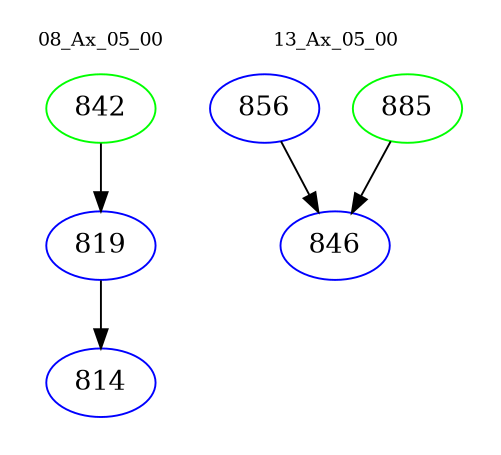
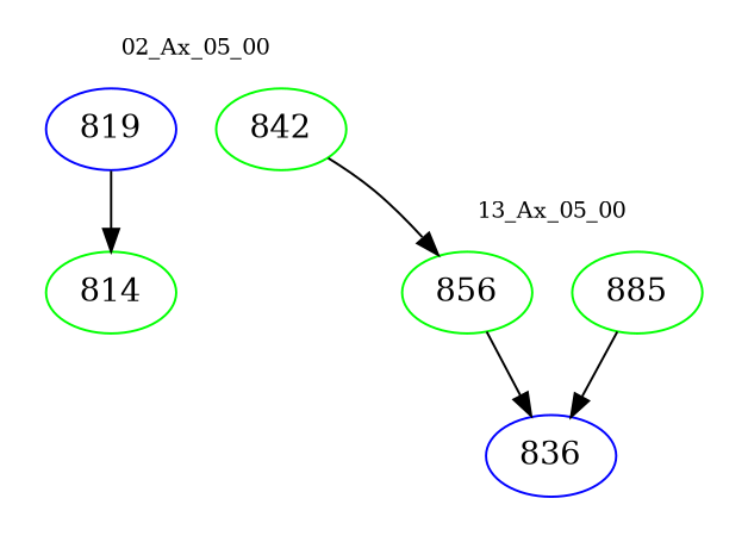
  digraph {
    node [color=green]
    edge [color=black]
    n1 [label=842]
    n2 [color=blue label=819]
-   n3 [color=blue label=814]
+   n3 [label=814]
    n4 [label=885]
-   n5 [color=blue label=846]
-   n6 [color=blue label=856]
+   n5 [color=blue label=836]
+   n6 [label=856]
    subgraph cluster_1 {
      color=white
      fontsize=10
-     label="08_Ax_05_00"
+     label="02_Ax_05_00"
      n1
      n2
      n3
    }
    subgraph cluster_2 {
      color=white
      fontsize=10
      label="13_Ax_05_00"
      n4
      n5
      n6
    }
-   n1 -> n2
+   n1 -> n6
    n2 -> n3
    n4 -> n5
    n6 -> n5
  }
